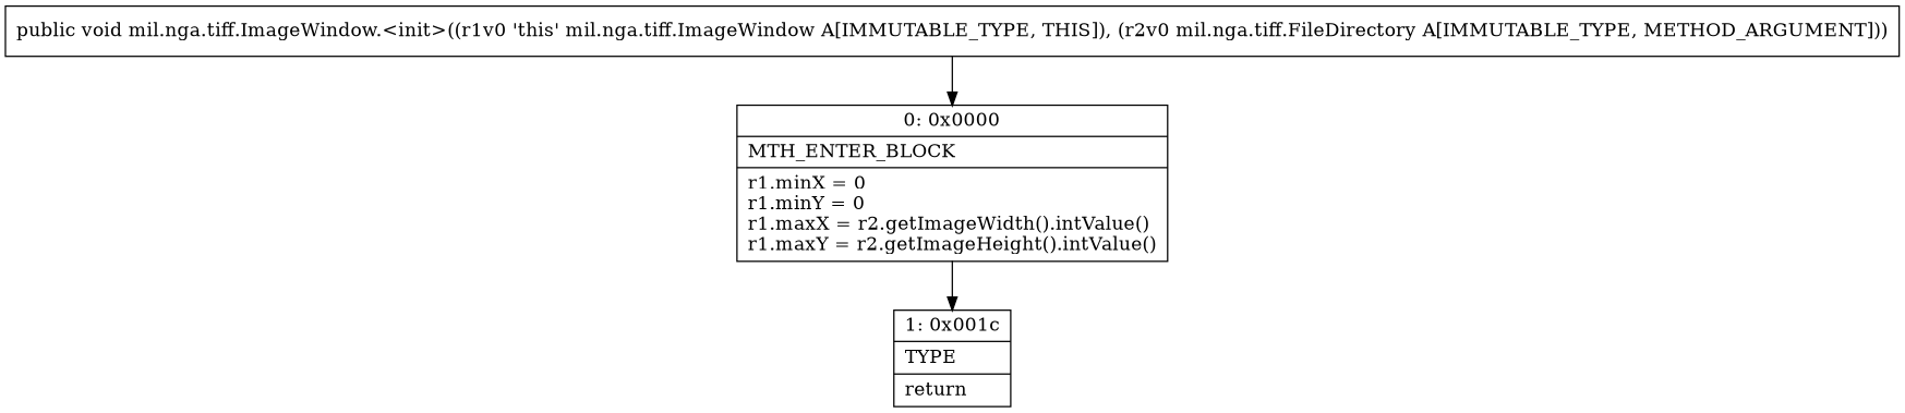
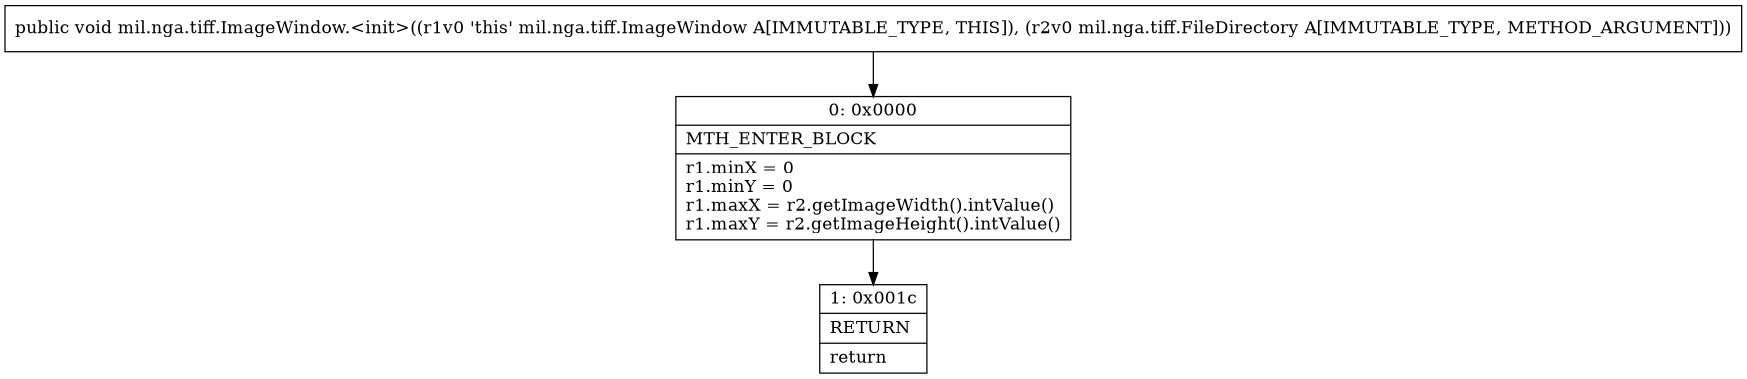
  digraph {
    node [shape=record]
    n1 [label="{0\:\ 0x0000|MTH_ENTER_BLOCK\l|r1.minX = 0\lr1.minY = 0\lr1.maxX = r2.getImageWidth().intValue()\lr1.maxY = r2.getImageHeight().intValue()\l}"]
-   n2 [label="{1\:\ 0x001c|TYPE\l|return\l}"]
+   n2 [label="{1\:\ 0x001c|RETURN\l|return\l}"]
    n3 [label="{public void mil.nga.tiff.ImageWindow.\<init\>((r1v0 'this' mil.nga.tiff.ImageWindow A[IMMUTABLE_TYPE, THIS]), (r2v0 mil.nga.tiff.FileDirectory A[IMMUTABLE_TYPE, METHOD_ARGUMENT])) }"]
    n1 -> n2
    n3 -> n1
  }
